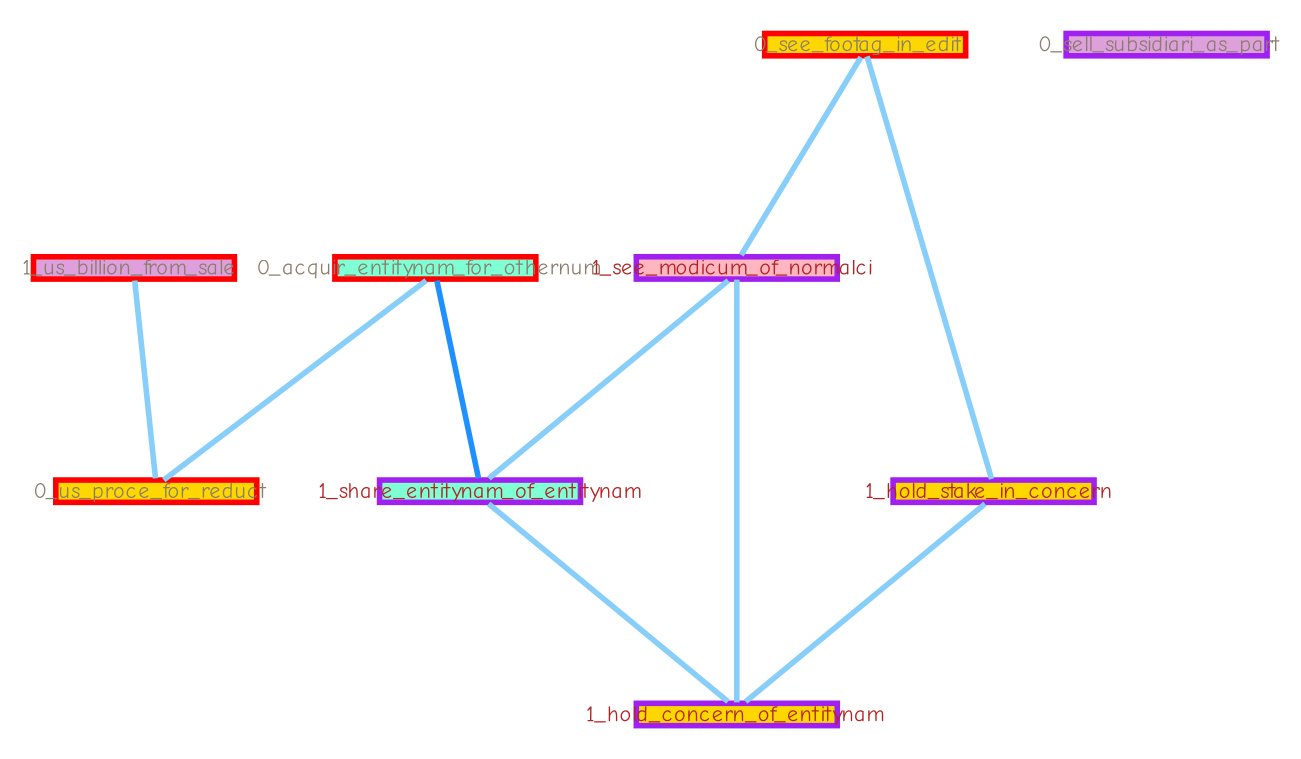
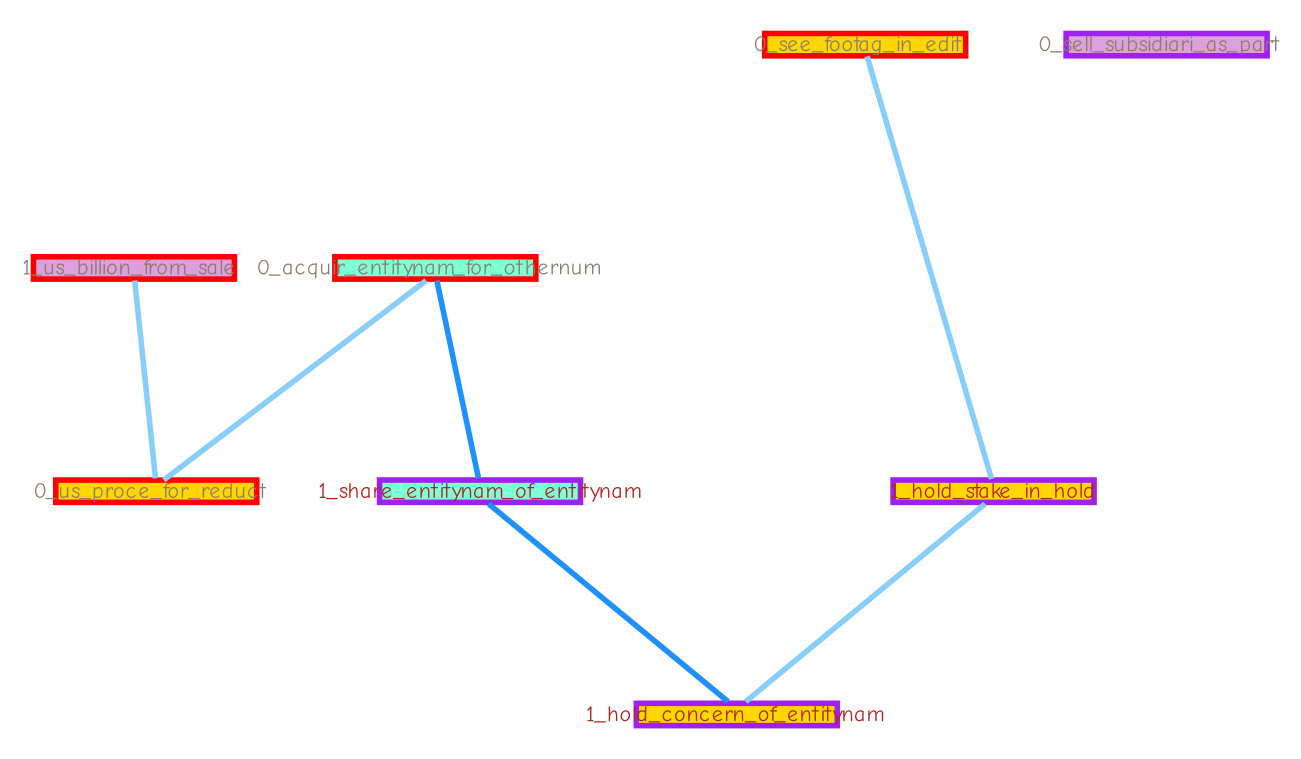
  graph {
    fontname="Comic Neue"
    node [color=purple fillcolor=gold fixedsize=true fontcolor="#8b7d6b" fontname="Comic Neue" fontsize=4 shape=polygon style=filled]
    edge [color="#87cefa" fontname="Comic Neue" w=1]
    "1_us_billion_from_sale " [color=red fillcolor=plum height=.06 width=.5]
    "0_sell_subsidiari_as_part " [fillcolor=plum height=.06 width=.5]
    "0_acquir_entitynam_for_othernum " [color=red fillcolor=aquamarine height=.06 width=.5]
    "0_us_proce_for_reduct " [color=red height=.06 width=.5]
    "0_see_footag_in_edit " [color=red height=.06 width=.5]
-   "1_hold_stake_in_concern " [fontcolor="#b22222" height=.06 width=.5]
-   "1_see_modicum_of_normalci " [fillcolor=lightpink fontcolor="#b22222" height=.06 width=.5]
+   "1_hold_stake_in_concern " [fontcolor="#b22222" height=.06 width=.5 label="1_hold_stake_in_hold"]
    n8 [fillcolor=aquamarine fontcolor="#b22222" height=.06 label="1_share_entitynam_of_entitynam" width=.5]
    n9 [fontcolor="#b22222" height=.06 label="1_hold_concern_of_entitynam" width=.5]
    subgraph sub_1 {
      "1_us_billion_from_sale "
      "0_sell_subsidiari_as_part "
      "0_acquir_entitynam_for_othernum "
      "0_us_proce_for_reduct "
      "0_see_footag_in_edit "
    }
    subgraph sub_2 {
      "1_hold_stake_in_concern "
-     "1_see_modicum_of_normalci "
      n8
      n9
    }
    "1_us_billion_from_sale " -- "0_us_proce_for_reduct "
    "0_acquir_entitynam_for_othernum " -- "0_us_proce_for_reduct "
    "0_acquir_entitynam_for_othernum " -- n8 [color="#1e90ff" w=2]
    "0_see_footag_in_edit " -- "1_hold_stake_in_concern "
-   "0_see_footag_in_edit " -- "1_see_modicum_of_normalci "
    "1_hold_stake_in_concern " -- n9
-   "1_see_modicum_of_normalci " -- n8
-   "1_see_modicum_of_normalci " -- n9
-   n8 -- n9 [w=2]
+   n8 -- n9 [color="#1e90ff" w=2]
  }
